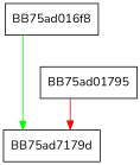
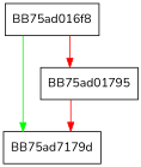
  digraph {
    fontname=Nunito
    splines=ortho
    node [fontname=Nunito shape=box]
    edge [color=red fontname=Nunito]
    n1 [label=BB75ad7179d]
    BB75ad016f8
    BB75ad01795
    BB75ad016f8 -> n1 [color=green]
+   BB75ad016f8 -> BB75ad01795
    BB75ad01795 -> n1
  }
